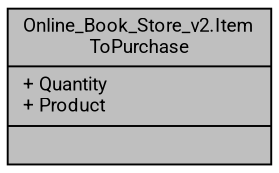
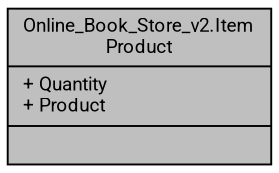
  digraph {
    fontname=Roboto
-   n1 [color=black fillcolor=grey75 fontcolor=black fontname=Roboto fontsize=10 height=0.2 label="{Online_Book_Store_v2.Item\lToPurchase\n|+ Quantity\l+ Product\l|}" shape=record style=filled width=0.4]
+   n1 [color=black fillcolor=grey75 fontcolor=black fontname=Roboto fontsize=10 height=0.2 label="{Online_Book_Store_v2.Item\lProduct\n|+ Quantity\l+ Product\l|}" shape=record style=filled width=0.4]
  }
